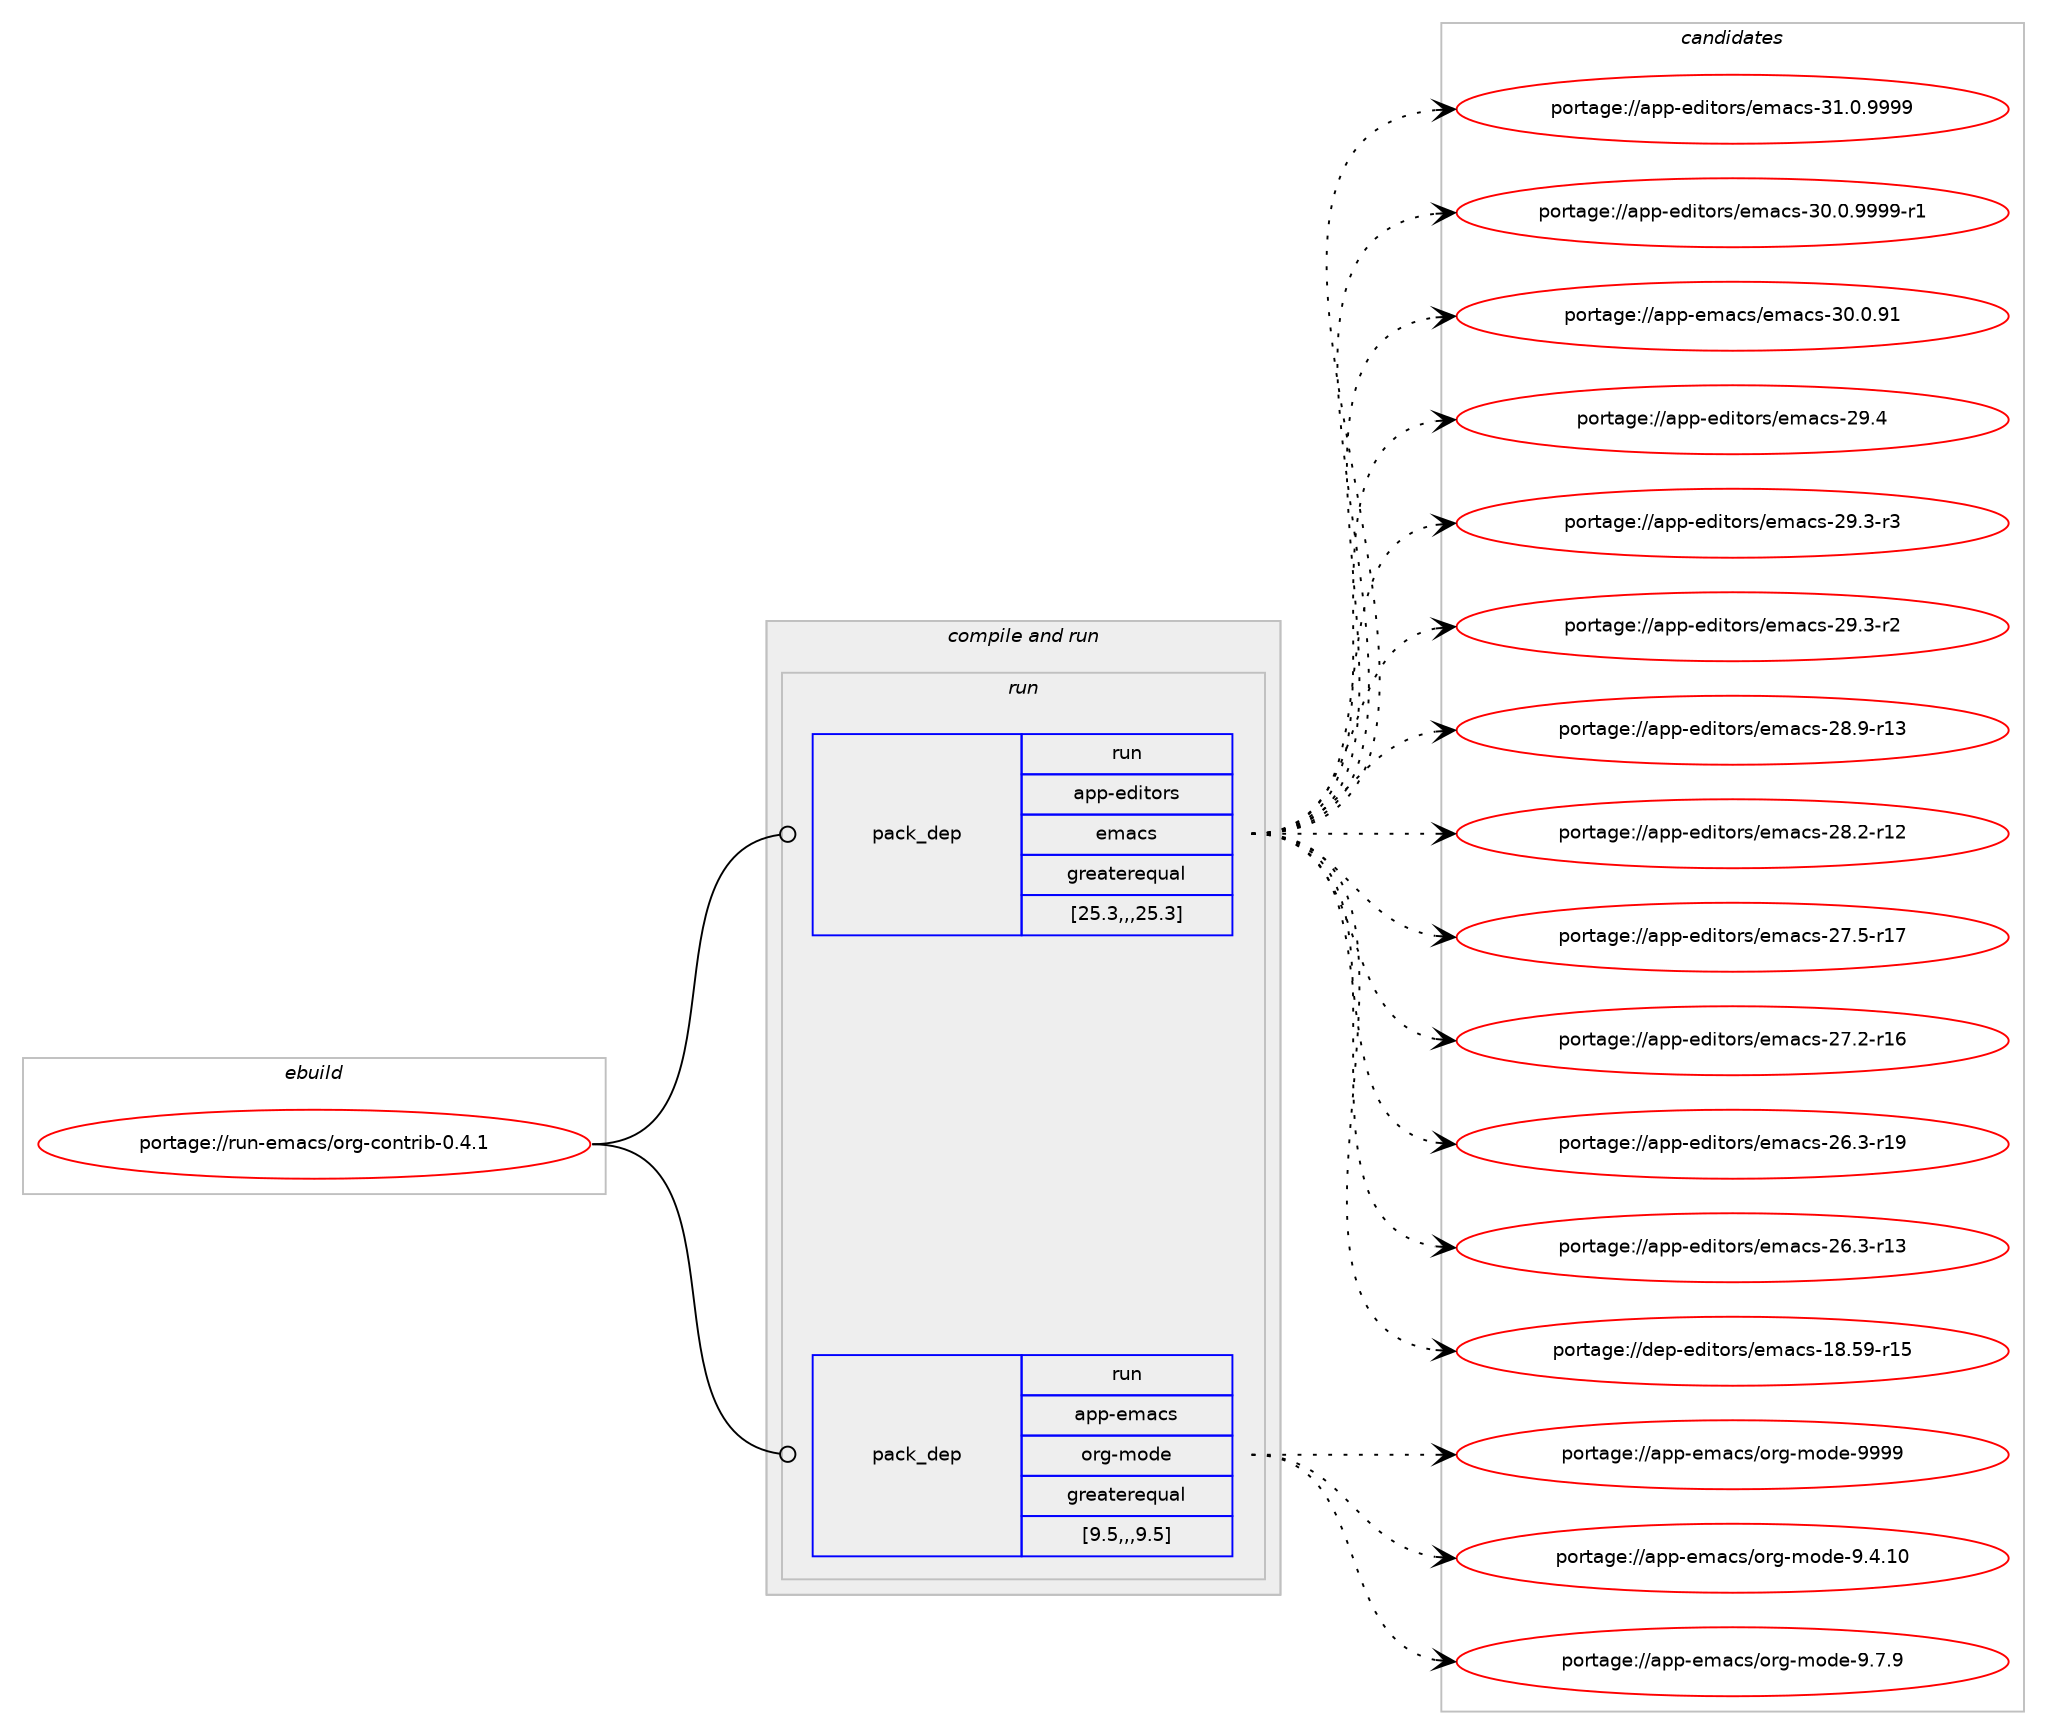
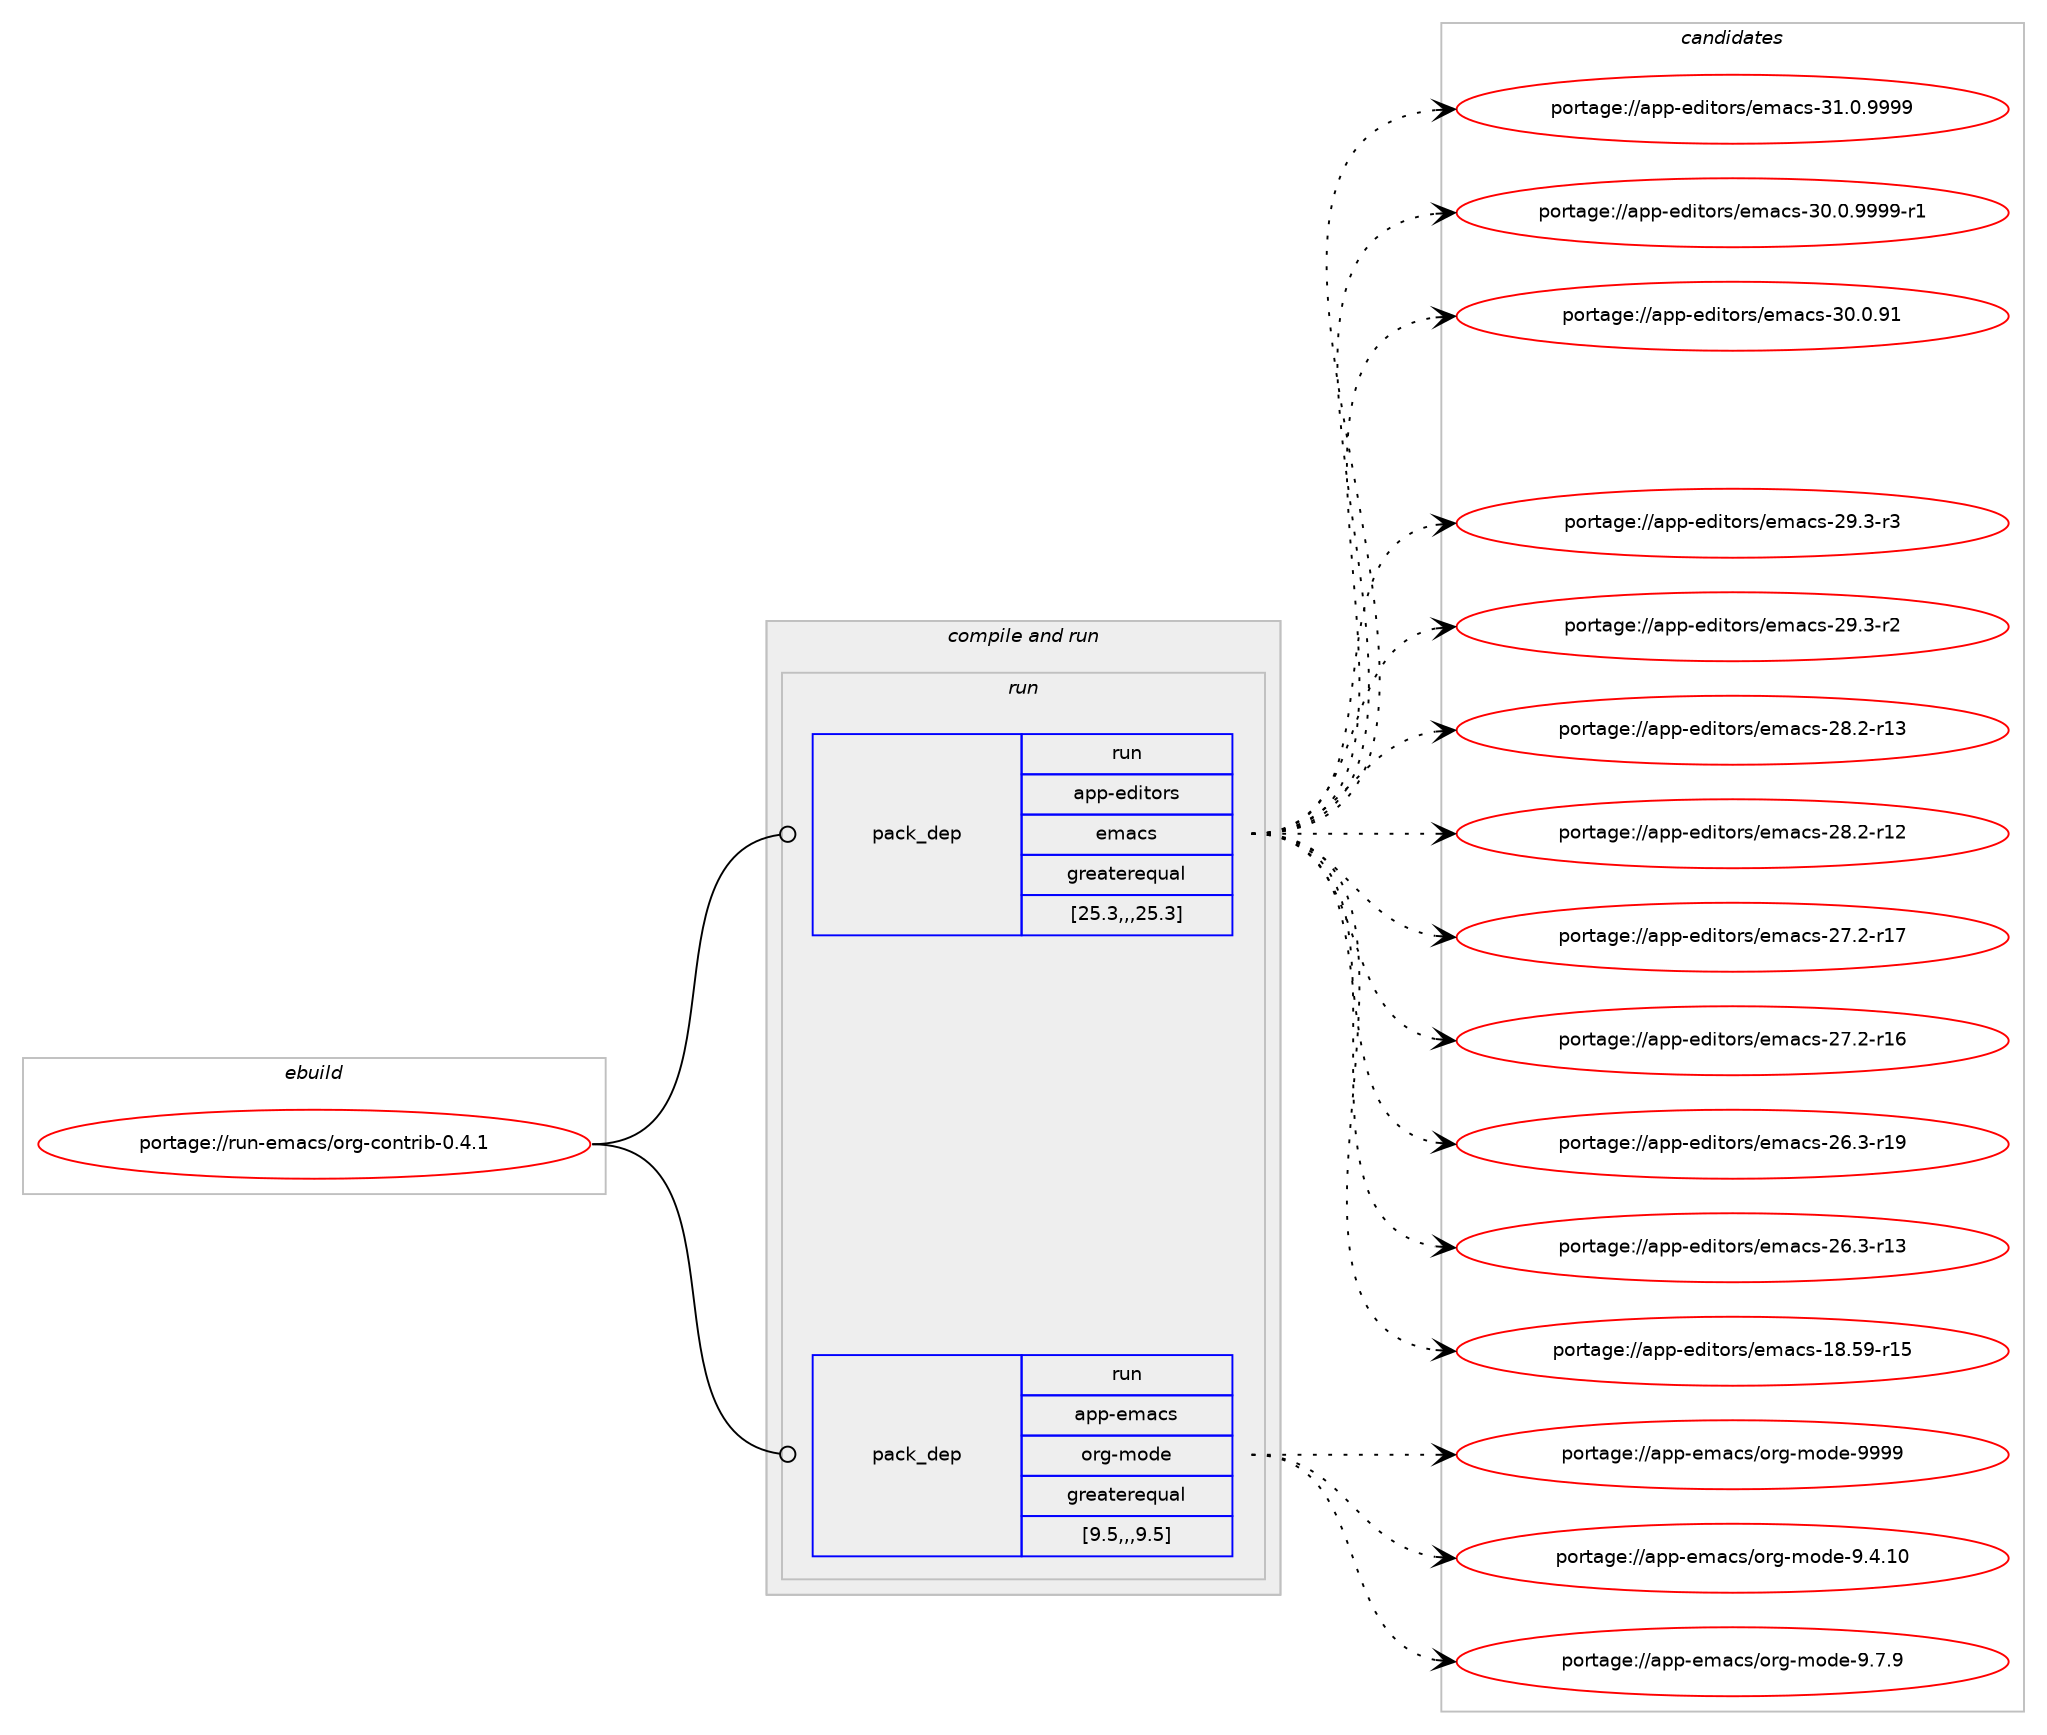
  digraph {
    compound=true
    concentrate=true
    fontname=Helvetica
    fontsize=10
    newrank=true
    rankdir=LR
    ranksep=1.5
    node [color=red fontname=Helvetica fontsize=10]
    edge [arrowhead=vee headport=w style=dotted tailport=e weight=100]
    n1 [label="portage://run-emacs/org-contrib-0.4.1" width=4]
    n2 [color=blue label=<<TABLE BORDER="0" CELLBORDER="1" CELLSPACING="0" CELLPADDING="4" WIDTH="220"><TR><TD ROWSPAN="6" CELLPADDING="30">pack_dep</TD></TR><TR><TD WIDTH="110">run</TD></TR><TR><TD>app-editors</TD></TR><TR><TD>emacs</TD></TR><TR><TD>greaterequal</TD></TR><TR><TD>[25.3,,,25.3]</TD></TR></TABLE>> shape=none]
    n3 [color=blue label=<<TABLE BORDER="0" CELLBORDER="1" CELLSPACING="0" CELLPADDING="4" WIDTH="220"><TR><TD ROWSPAN="6" CELLPADDING="30">pack_dep</TD></TR><TR><TD WIDTH="110">run</TD></TR><TR><TD>app-emacs</TD></TR><TR><TD>org-mode</TD></TR><TR><TD>greaterequal</TD></TR><TR><TD>[9.5,,,9.5]</TD></TR></TABLE>> shape=none]
    n4 [label="portage://app-editors/emacs-31.0.9999" width=4]
    n5 [label="portage://app-editors/emacs-30.0.9999-r1" width=4]
-   n6 [label="portage://app-emacs/emacs-30.0.91" width=4]
-   n7 [label="portage://app-editors/emacs-29.4" width=4]
+   n6 [label="portage://app-editors/emacs-30.0.91" width=4]
    n8 [label="portage://app-editors/emacs-29.3-r3" width=4]
    n9 [label="portage://app-editors/emacs-29.3-r2" width=4]
-   n10 [label="portage://app-editors/emacs-28.9-r13" width=4]
+   n10 [label="portage://app-editors/emacs-28.2-r13" width=4]
    n11 [label="portage://app-editors/emacs-28.2-r12" width=4]
-   n12 [label="portage://app-editors/emacs-27.5-r17" width=4]
+   n12 [label="portage://app-editors/emacs-27.2-r17" width=4]
    n13 [label="portage://app-editors/emacs-27.2-r16" width=4]
    n14 [label="portage://app-editors/emacs-26.3-r19" width=4]
    n15 [label="portage://app-editors/emacs-26.3-r13" width=4]
-   n16 [label="portage://dep-editors/emacs-18.59-r15" width=4]
+   n16 [label="portage://app-editors/emacs-18.59-r15" width=4]
    n17 [label="portage://app-emacs/org-mode-9999" width=4]
    n18 [label="portage://app-emacs/org-mode-9.4.10" width=4]
    n19 [label="portage://app-emacs/org-mode-9.7.9" width=4]
    subgraph cluster_1 {
      color=gray
      label=<<i>ebuild</i>>
      n1
    }
    subgraph cluster_2 {
      color=gray
      label=<<i>dependencies</i>>
      subgraph cluster_3 {
        color=gray
        fillcolor="#eeeeee"
        label=<<i>compile</i>>
        style=filled
      }
      subgraph cluster_4 {
        color=gray
        fillcolor="#eeeeee"
        label=<<i>compile and run</i>>
        style=filled
      }
      subgraph cluster_5 {
        color=gray
        fillcolor="#eeeeee"
        label=<<i>run</i>>
        style=filled
        subgraph sub_6 {
          color=gray
          fillcolor="#eeeeee"
          label=<<i>run</i>>
          style=filled
          n2
        }
        subgraph sub_7 {
          color=gray
          fillcolor="#eeeeee"
          label=<<i>run</i>>
          style=filled
          n3
        }
      }
    }
    subgraph cluster_8 {
      color=gray
      label=<<i>candidates</i>>
      rank=same
      subgraph sub_9 {
        color=black
        label=<<i>candidates</i>>
        nodesep=1
        rank=same
        n4
        n5
        n6
-       n7
        n8
        n9
        n10
        n11
        n12
        n13
        n14
        n15
        n16
      }
      subgraph sub_10 {
        color=black
        label=<<i>candidates</i>>
        nodesep=1
        rank=same
        n17
        n18
        n19
      }
    }
    n1 -> n2 [arrowhead=odot style=solid weight=20]
    n1 -> n3 [arrowhead=odot style=solid weight=20]
    n2 -> n4
    n2 -> n5
    n2 -> n6
-   n2 -> n7
    n2 -> n8
    n2 -> n9
    n2 -> n10
    n2 -> n11
    n2 -> n12
    n2 -> n13
    n2 -> n14
    n2 -> n15
    n2 -> n16
    n3 -> n17
    n3 -> n18
    n3 -> n19
  }
